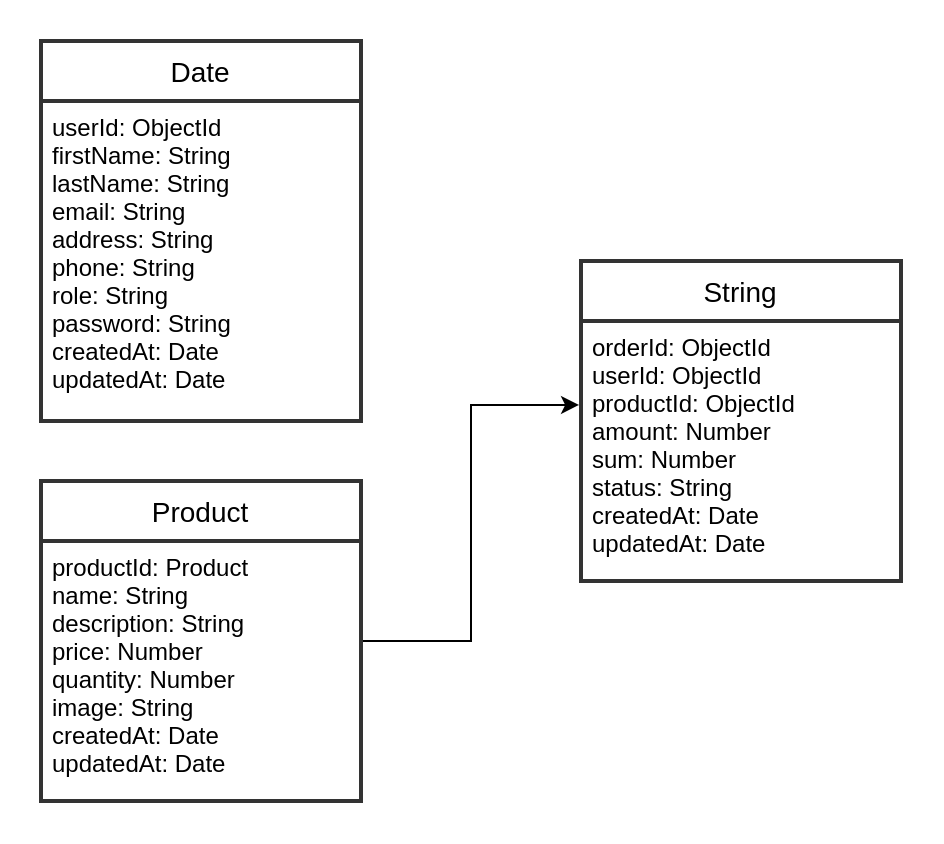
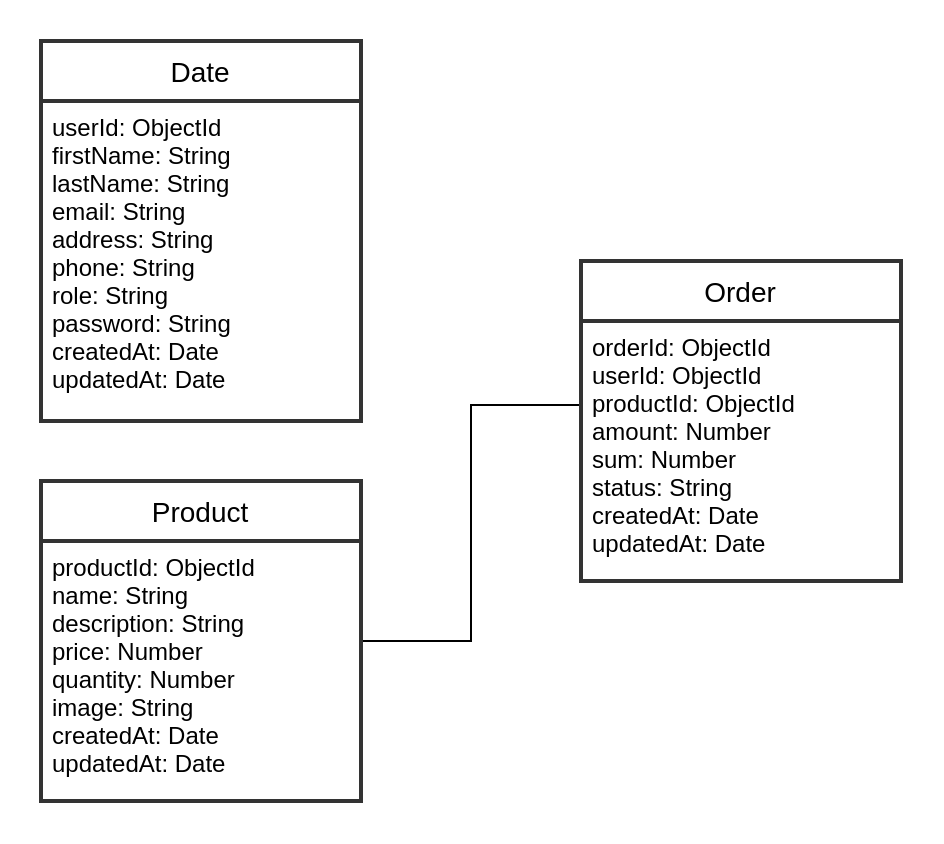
  <mxCell id="0" />
  <mxCell id="1" parent="0" />
  <mxCell id="2" value="Date" style="swimlane;childLayout=stackLayout;horizontal=1;startSize=30;horizontalStack=0;rounded=0;fontSize=14;fontStyle=0;strokeWidth=2;resizeParent=0;resizeLast=1;shadow=0;dashed=0;align=center;swimlaneLine=1;strokeColor=#333;" parent="1" vertex="1"><mxGeometry x="20" y="20" width="160" height="190" as="geometry" /></mxCell>
  <mxCell id="3" value="userId: ObjectId&#10;firstName: String&#10;lastName: String&#10;email: String&#10;address: String&#10;phone: String&#10;role: String&#10;password: String&#10;createdAt: Date&#10;updatedAt: Date" style="align=left;strokeColor=none;fillColor=none;spacingLeft=4;fontSize=12;verticalAlign=top;resizable=0;rotatable=0;part=1;" parent="2" vertex="1"><mxGeometry y="30" width="160" height="160" as="geometry" /></mxCell>
- <mxCell id="4" style="edgeStyle=orthogonalEdgeStyle;rounded=0;orthogonalLoop=1;jettySize=auto;html=1;entryX=-0.006;entryY=0.323;entryDx=0;entryDy=0;entryPerimeter=0;" edge="1" parent="1" source="5" target="8"><mxGeometry relative="1" as="geometry" /></mxCell>
+ <mxCell id="4" style="edgeStyle=orthogonalEdgeStyle;rounded=0;orthogonalLoop=1;jettySize=auto;html=1;entryX=-0.006;entryY=0.323;entryDx=0;entryDy=0;entryPerimeter=0;endArrow=none;" edge="1" parent="1" source="5" target="8"><mxGeometry relative="1" as="geometry" /></mxCell>
  <mxCell id="5" value="Product" style="swimlane;childLayout=stackLayout;horizontal=1;startSize=30;horizontalStack=0;rounded=0;fontSize=14;fontStyle=0;strokeWidth=2;resizeParent=0;resizeLast=1;shadow=0;dashed=0;align=center;strokeColor=#333;" parent="1" vertex="1"><mxGeometry x="20" y="240" width="160" height="160" as="geometry" /></mxCell>
- <mxCell id="6" value="productId: Product&#10;name: String&#10;description: String&#10;price: Number&#10;quantity: Number&#10;image: String&#10;createdAt: Date&#10;updatedAt: Date" style="align=left;strokeColor=none;fillColor=none;spacingLeft=4;fontSize=12;verticalAlign=top;resizable=0;rotatable=0;part=1;" parent="5" vertex="1"><mxGeometry y="30" width="160" height="130" as="geometry" /></mxCell>
- <mxCell id="7" value="String" style="swimlane;childLayout=stackLayout;horizontal=1;startSize=30;horizontalStack=0;rounded=0;fontSize=14;fontStyle=0;strokeWidth=2;resizeParent=0;resizeLast=1;shadow=0;dashed=0;align=center;strokeColor=#333;" parent="1" vertex="1"><mxGeometry x="290" y="130" width="160" height="160" as="geometry" /></mxCell>
+ <mxCell id="6" value="productId: ObjectId&#10;name: String&#10;description: String&#10;price: Number&#10;quantity: Number&#10;image: String&#10;createdAt: Date&#10;updatedAt: Date" style="align=left;strokeColor=none;fillColor=none;spacingLeft=4;fontSize=12;verticalAlign=top;resizable=0;rotatable=0;part=1;" parent="5" vertex="1"><mxGeometry y="30" width="160" height="130" as="geometry" /></mxCell>
+ <mxCell id="7" value="Order" style="swimlane;childLayout=stackLayout;horizontal=1;startSize=30;horizontalStack=0;rounded=0;fontSize=14;fontStyle=0;strokeWidth=2;resizeParent=0;resizeLast=1;shadow=0;dashed=0;align=center;strokeColor=#333;" parent="1" vertex="1"><mxGeometry x="290" y="130" width="160" height="160" as="geometry" /></mxCell>
  <mxCell id="8" value="orderId: ObjectId&#10;userId: ObjectId&#10;productId: ObjectId&#10;amount: Number&#10;sum: Number&#10;status: String&#10;createdAt: Date&#10;updatedAt: Date" style="align=left;strokeColor=none;fillColor=none;spacingLeft=4;fontSize=12;verticalAlign=top;resizable=0;rotatable=0;part=1;" parent="7" vertex="1"><mxGeometry y="30" width="160" height="130" as="geometry" /></mxCell>
